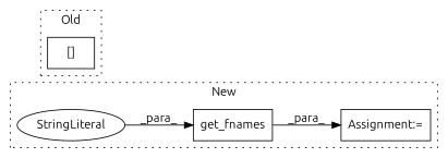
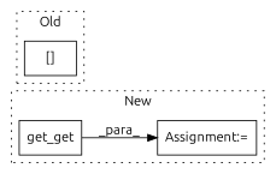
  digraph {
    rankdir=LR
    fontname=Ubuntu
    node [shape=box fontname=Ubuntu]
    edge [fontname=Ubuntu]
-   n1 [a=32 l="11,1" label=get_fnames s="517,541"]
+   n1 [a=32 l="11,1" label=get_get s="517,541"]
    n2 [a=7 l=1 label="Assignment:=" s=516]
-   n3 [a=45 l=13 label=StringLiteral s=528 shape=ellipse]
    n4 [a=2 l="10,2" label="[]" s="710,744"]
    subgraph cluster_1 {
      label=New
      style=dotted
      n1
      n2
-     n3
    }
    subgraph cluster_2 {
      label=Old
      style=dotted
      n4
    }
    n1 -> n2 [label=_para_]
-   n3 -> n1 [label=_para_]
  }
